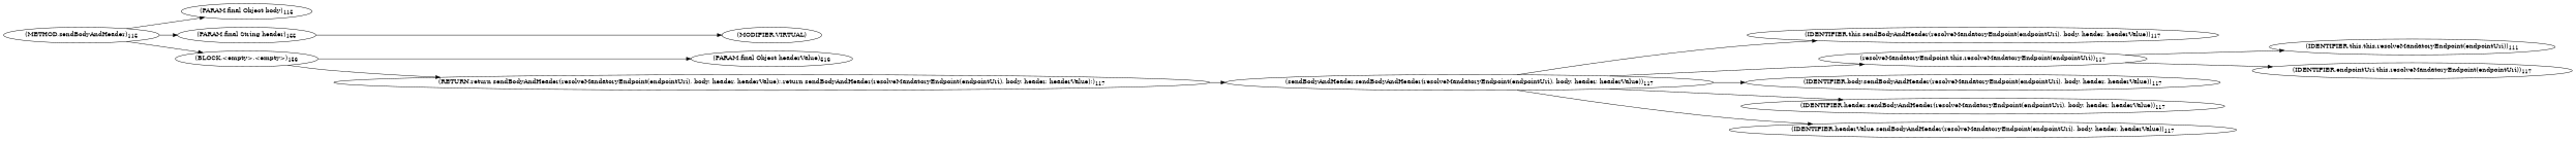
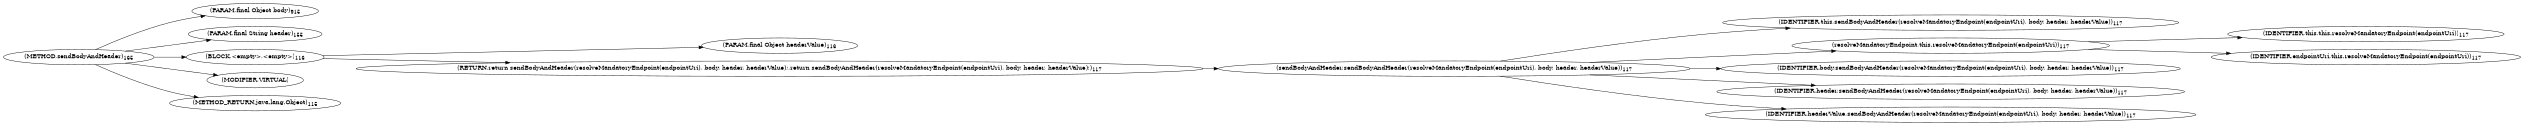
  digraph {
    rankdir=LR
-   n1 [label=<(METHOD,sendBodyAndHeader)<SUB>115</SUB>>]
-   n2 [label=<(PARAM,final Object body)<SUB>115</SUB>>]
+   n1 [label=<(METHOD,sendBodyAndHeader)<SUB>165</SUB>>]
+   n2 [label=<(PARAM,final Object body)<SUB>915</SUB>>]
    n3 [label=<(PARAM,final String header)<SUB>155</SUB>>]
-   n4 [label=<(BLOCK,&lt;empty&gt;,&lt;empty&gt;)<SUB>156</SUB>>]
+   n4 [label=<(BLOCK,&lt;empty&gt;,&lt;empty&gt;)<SUB>116</SUB>>]
    n5 [label=<(MODIFIER,VIRTUAL)>]
-   n7 [label=<(PARAM,final Object headerValue)<SUB>516</SUB>>]
+   n6 [label=<(METHOD_RETURN,java.lang.Object)<SUB>115</SUB>>]
+   n7 [label=<(PARAM,final Object headerValue)<SUB>116</SUB>>]
    n8 [label=<(RETURN,return sendBodyAndHeader(resolveMandatoryEndpoint(endpointUri), body, header, headerValue);,return sendBodyAndHeader(resolveMandatoryEndpoint(endpointUri), body, header, headerValue);)<SUB>117</SUB>>]
    n9 [label=<(sendBodyAndHeader,sendBodyAndHeader(resolveMandatoryEndpoint(endpointUri), body, header, headerValue))<SUB>117</SUB>>]
    n10 [label=<(IDENTIFIER,this,sendBodyAndHeader(resolveMandatoryEndpoint(endpointUri), body, header, headerValue))<SUB>117</SUB>>]
    n11 [label=<(resolveMandatoryEndpoint,this.resolveMandatoryEndpoint(endpointUri))<SUB>117</SUB>>]
    n12 [label=<(IDENTIFIER,body,sendBodyAndHeader(resolveMandatoryEndpoint(endpointUri), body, header, headerValue))<SUB>117</SUB>>]
    n13 [label=<(IDENTIFIER,header,sendBodyAndHeader(resolveMandatoryEndpoint(endpointUri), body, header, headerValue))<SUB>117</SUB>>]
    n14 [label=<(IDENTIFIER,headerValue,sendBodyAndHeader(resolveMandatoryEndpoint(endpointUri), body, header, headerValue))<SUB>117</SUB>>]
-   n15 [label=<(IDENTIFIER,this,this.resolveMandatoryEndpoint(endpointUri))<SUB>111</SUB>>]
+   n15 [label=<(IDENTIFIER,this,this.resolveMandatoryEndpoint(endpointUri))<SUB>117</SUB>>]
    n16 [label=<(IDENTIFIER,endpointUri,this.resolveMandatoryEndpoint(endpointUri))<SUB>117</SUB>>]
    n1 -> n2
    n1 -> n3
    n1 -> n4
-   n3 -> n5
+   n1 -> n5
+   n1 -> n6
    n4 -> n7
    n4 -> n8
    n8 -> n9
    n9 -> n10
    n9 -> n11
    n9 -> n12
    n9 -> n13
    n9 -> n14
    n11 -> n15
    n11 -> n16
  }
